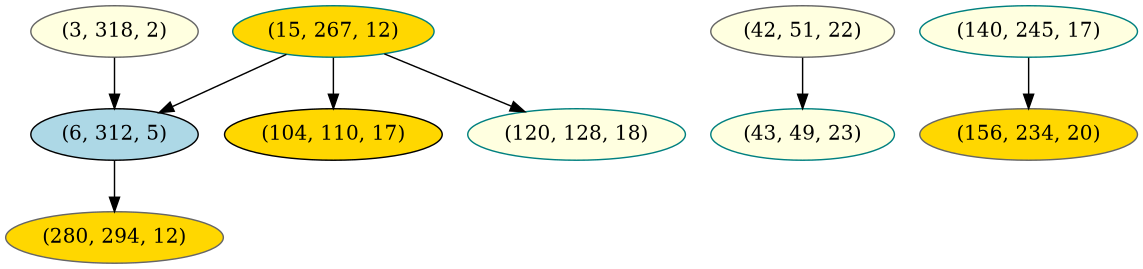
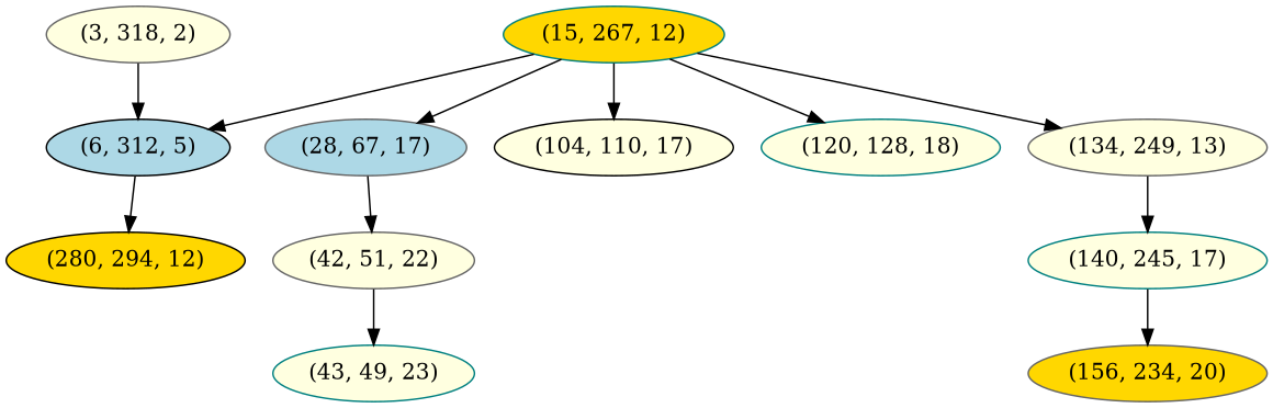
  digraph {
    node [color=gray40 fillcolor=lightyellow style=filled]
    "(6, 312, 5)" [color=black fillcolor=lightblue]
    "(3, 318, 2)"
-   "(280, 294, 12)" [fillcolor=gold]
+   "(280, 294, 12)" [color=black fillcolor=gold]
    "(15, 267, 12)" [color=teal fillcolor=gold]
-   "(104, 110, 17)" [color=black fillcolor=gold]
+   "(28, 67, 17)" [fillcolor=lightblue]
+   "(104, 110, 17)" [color=black]
    "(120, 128, 18)" [color=teal]
+   "(134, 249, 13)"
    "(42, 51, 22)"
    "(140, 245, 17)" [color=teal]
    "(43, 49, 23)" [color=teal]
    "(156, 234, 20)" [fillcolor=gold]
    "(6, 312, 5)" -> "(280, 294, 12)"
    "(3, 318, 2)" -> "(6, 312, 5)"
    "(15, 267, 12)" -> "(6, 312, 5)"
+   "(15, 267, 12)" -> "(28, 67, 17)"
    "(15, 267, 12)" -> "(104, 110, 17)"
    "(15, 267, 12)" -> "(120, 128, 18)"
+   "(15, 267, 12)" -> "(134, 249, 13)"
+   "(28, 67, 17)" -> "(42, 51, 22)"
+   "(134, 249, 13)" -> "(140, 245, 17)"
    "(42, 51, 22)" -> "(43, 49, 23)"
    "(140, 245, 17)" -> "(156, 234, 20)"
  }
